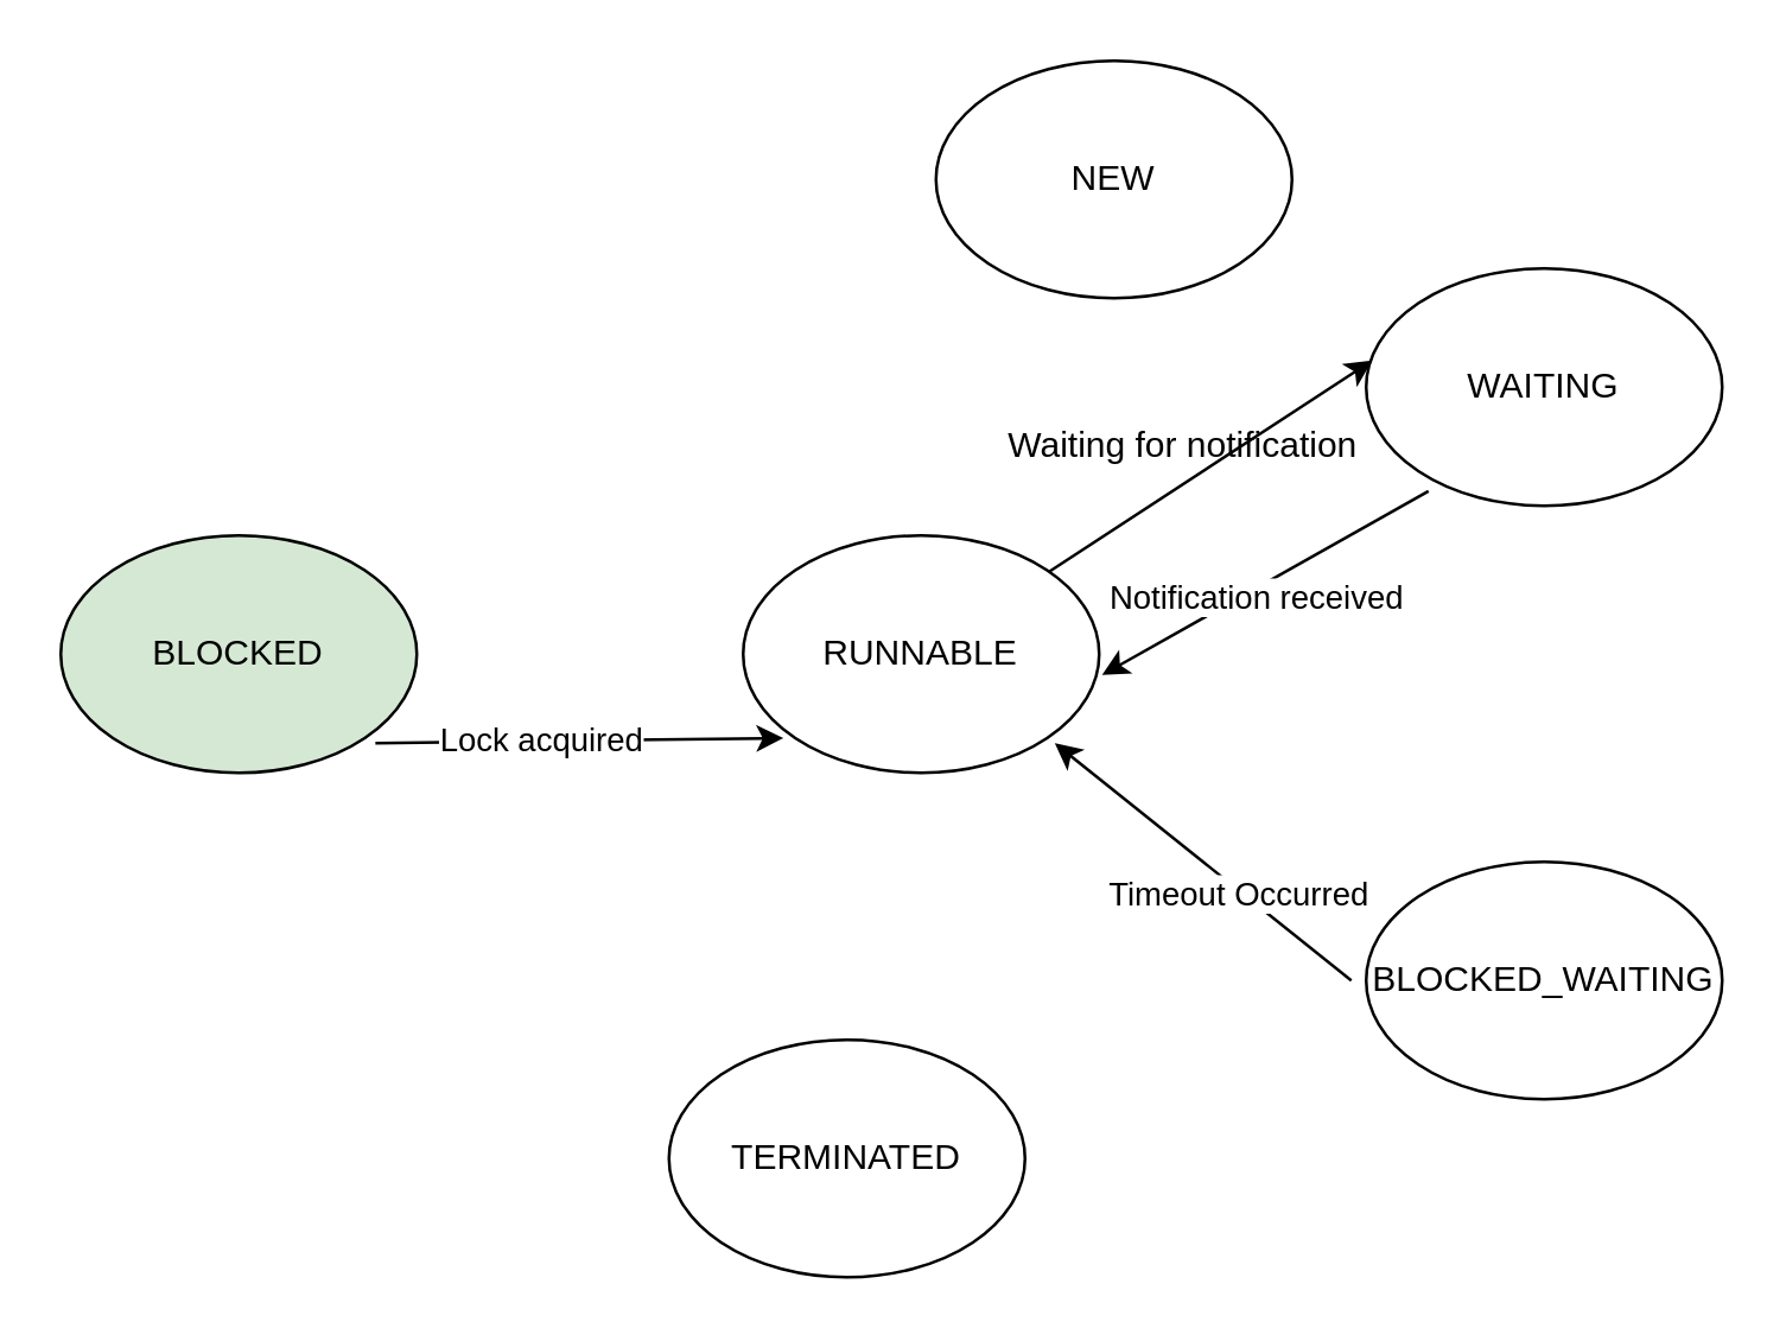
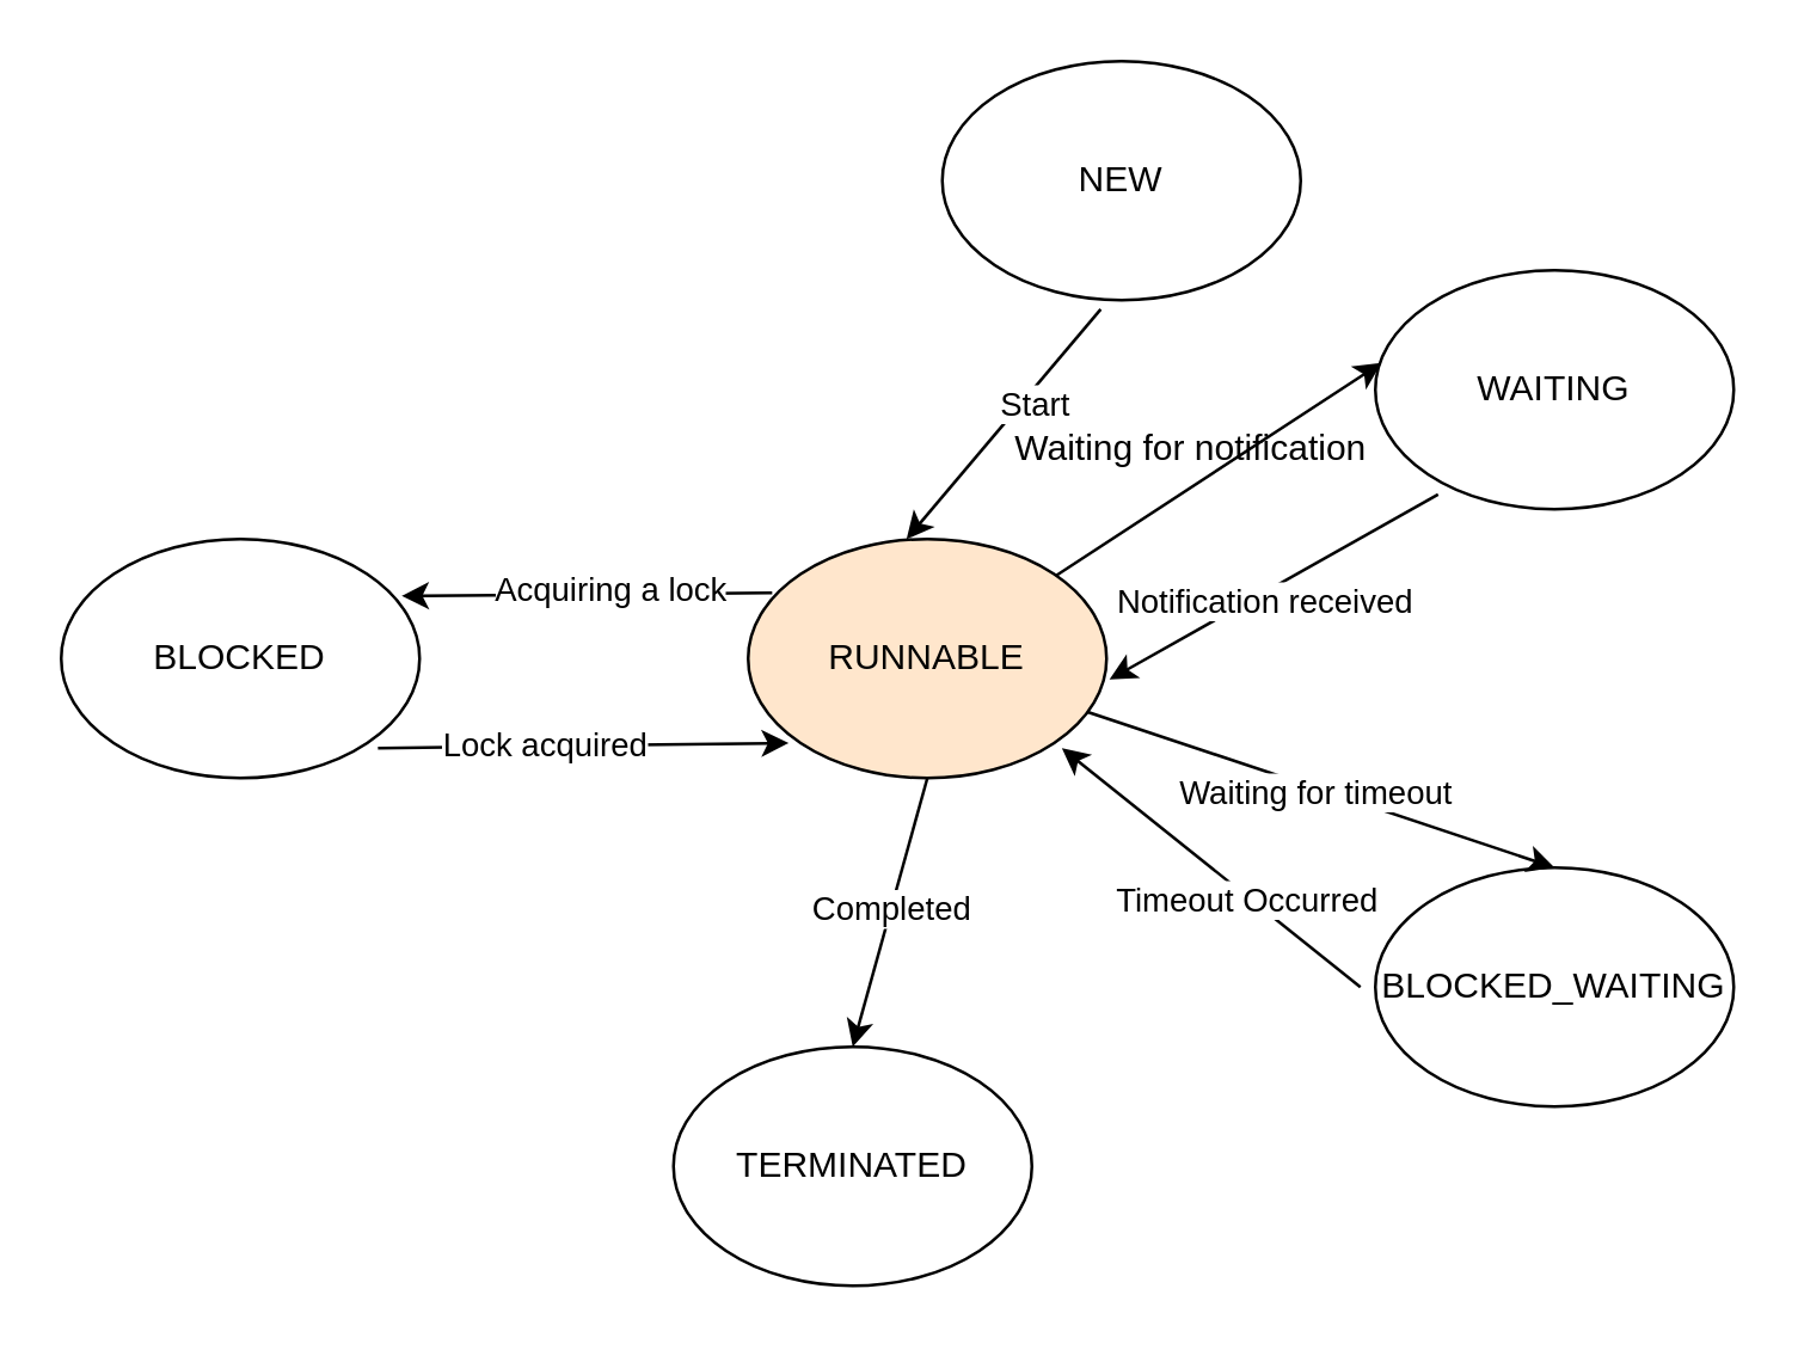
  <mxCell id="0" />
  <mxCell id="1" parent="0" />
  <mxCell id="2" value="NEW" style="ellipse;whiteSpace=wrap;html=1;" vertex="1" parent="1"><mxGeometry x="315" y="20" width="120" height="80" as="geometry" /></mxCell>
- <mxCell id="3" value="RUNNABLE" style="ellipse;whiteSpace=wrap;html=1;" vertex="1" parent="1"><mxGeometry x="250" y="180" width="120" height="80" as="geometry" /></mxCell>
+ <mxCell id="3" value="RUNNABLE" style="ellipse;whiteSpace=wrap;html=1;fillColor=#ffe6cc;" vertex="1" parent="1"><mxGeometry x="250" y="180" width="120" height="80" as="geometry" /></mxCell>
  <mxCell id="4" value="TERMINATED" style="ellipse;whiteSpace=wrap;html=1;" vertex="1" parent="1"><mxGeometry x="225" y="350" width="120" height="80" as="geometry" /></mxCell>
- <mxCell id="5" value="BLOCKED" style="ellipse;whiteSpace=wrap;html=1;fillColor=#d5e8d4;" vertex="1" parent="1"><mxGeometry x="20" y="180" width="120" height="80" as="geometry" /></mxCell>
+ <mxCell id="5" value="BLOCKED" style="ellipse;whiteSpace=wrap;html=1;" vertex="1" parent="1"><mxGeometry x="20" y="180" width="120" height="80" as="geometry" /></mxCell>
  <mxCell id="6" value="WAITING" style="ellipse;whiteSpace=wrap;html=1;" vertex="1" parent="1"><mxGeometry x="460" y="90" width="120" height="80" as="geometry" /></mxCell>
  <mxCell id="7" value="BLOCKED_WAITING" style="ellipse;whiteSpace=wrap;html=1;" vertex="1" parent="1"><mxGeometry x="460" y="290" width="120" height="80" as="geometry" /></mxCell>
+ <mxCell id="8" value="" style="endArrow=classic;html=1;exitX=0.442;exitY=1.038;exitDx=0;exitDy=0;exitPerimeter=0;entryX=0.442;entryY=0;entryDx=0;entryDy=0;entryPerimeter=0;" edge="1" parent="1" source="2" target="3"><mxGeometry width="50" height="50" relative="1" as="geometry"><mxPoint x="320" y="260" as="sourcePoint" /><mxPoint x="370" y="210" as="targetPoint" /></mxGeometry></mxCell>
+ <mxCell id="9" value="Start" style="edgeLabel;html=1;align=center;verticalAlign=middle;resizable=0;points=[];" vertex="1" connectable="0" parent="8"><mxGeometry x="-0.221" y="3" relative="1" as="geometry"><mxPoint as="offset" /></mxGeometry></mxCell>
+ <mxCell id="10" value="" style="endArrow=classic;html=1;entryX=0.5;entryY=0;entryDx=0;entryDy=0;exitX=0.5;exitY=1;exitDx=0;exitDy=0;" edge="1" parent="1" source="3" target="4"><mxGeometry width="50" height="50" relative="1" as="geometry"><mxPoint x="320" y="260" as="sourcePoint" /><mxPoint x="370" y="210" as="targetPoint" /></mxGeometry></mxCell>
+ <mxCell id="11" value="Completed" style="edgeLabel;html=1;align=center;verticalAlign=middle;resizable=0;points=[];" vertex="1" connectable="0" parent="10"><mxGeometry x="-0.044" relative="1" as="geometry"><mxPoint as="offset" /></mxGeometry></mxCell>
+ <mxCell id="12" value="" style="endArrow=classic;html=1;entryX=0.95;entryY=0.238;entryDx=0;entryDy=0;entryPerimeter=0;exitX=0.067;exitY=0.225;exitDx=0;exitDy=0;exitPerimeter=0;" edge="1" parent="1" source="3" target="5"><mxGeometry width="50" height="50" relative="1" as="geometry"><mxPoint x="320" y="260" as="sourcePoint" /><mxPoint x="370" y="210" as="targetPoint" /></mxGeometry></mxCell>
+ <mxCell id="13" value="Acquiring a lock" style="edgeLabel;html=1;align=center;verticalAlign=middle;resizable=0;points=[];" vertex="1" connectable="0" parent="12"><mxGeometry x="0.258" y="-2" relative="1" as="geometry"><mxPoint x="23.97" as="offset" /></mxGeometry></mxCell>
  <mxCell id="14" value="" style="endArrow=classic;html=1;exitX=0.917;exitY=0.875;exitDx=0;exitDy=0;exitPerimeter=0;entryX=0;entryY=1;entryDx=0;entryDy=0;" edge="1" parent="1"><mxGeometry width="50" height="50" relative="1" as="geometry"><mxPoint x="126.04" y="250" as="sourcePoint" /><mxPoint x="263.574" y="248.284" as="targetPoint" /></mxGeometry></mxCell>
  <mxCell id="15" value="Lock acquired" style="edgeLabel;html=1;align=center;verticalAlign=middle;resizable=0;points=[];" vertex="1" connectable="0" parent="14"><mxGeometry x="-0.608" y="1" relative="1" as="geometry"><mxPoint x="28" as="offset" /></mxGeometry></mxCell>
  <mxCell id="16" value="" style="endArrow=classic;html=1;entryX=0.017;entryY=0.388;entryDx=0;entryDy=0;entryPerimeter=0;" edge="1" parent="1" source="3" target="6"><mxGeometry width="50" height="50" relative="1" as="geometry"><mxPoint x="320" y="260" as="sourcePoint" /><mxPoint x="370" y="210" as="targetPoint" /></mxGeometry></mxCell>
  <mxCell id="17" value="" style="endArrow=classic;html=1;exitX=0.175;exitY=0.938;exitDx=0;exitDy=0;exitPerimeter=0;entryX=1.008;entryY=0.588;entryDx=0;entryDy=0;entryPerimeter=0;" edge="1" parent="1" source="6" target="3"><mxGeometry width="50" height="50" relative="1" as="geometry"><mxPoint x="320" y="260" as="sourcePoint" /><mxPoint x="370" y="210" as="targetPoint" /></mxGeometry></mxCell>
  <mxCell id="18" value="Notification received" style="edgeLabel;html=1;align=center;verticalAlign=middle;resizable=0;points=[];" vertex="1" connectable="0" parent="17"><mxGeometry x="0.072" y="2" relative="1" as="geometry"><mxPoint as="offset" /></mxGeometry></mxCell>
+ <mxCell id="19" value="" style="endArrow=classic;html=1;entryX=0.5;entryY=0;entryDx=0;entryDy=0;" edge="1" parent="1" source="3" target="7"><mxGeometry width="50" height="50" relative="1" as="geometry"><mxPoint x="320" y="260" as="sourcePoint" /><mxPoint x="370" y="210" as="targetPoint" /></mxGeometry></mxCell>
+ <mxCell id="20" value="Waiting for timeout" style="edgeLabel;html=1;align=center;verticalAlign=middle;resizable=0;points=[];" vertex="1" connectable="0" parent="19"><mxGeometry x="-0.032" y="-1" relative="1" as="geometry"><mxPoint as="offset" /></mxGeometry></mxCell>
  <mxCell id="21" value="" style="endArrow=classic;html=1;exitX=0;exitY=0.5;exitDx=0;exitDy=0;entryX=0.917;entryY=0.875;entryDx=0;entryDy=0;entryPerimeter=0;" edge="1" parent="1"><mxGeometry width="50" height="50" relative="1" as="geometry"><mxPoint x="455" y="330" as="sourcePoint" /><mxPoint x="355.04" y="250" as="targetPoint" /></mxGeometry></mxCell>
  <mxCell id="22" value="Timeout Occurred" style="edgeLabel;html=1;align=center;verticalAlign=middle;resizable=0;points=[];" vertex="1" connectable="0" parent="21"><mxGeometry x="-0.232" y="1" relative="1" as="geometry"><mxPoint as="offset" /></mxGeometry></mxCell>
  <mxCell id="23" value="Waiting for notification" style="text;html=1;align=center;verticalAlign=middle;resizable=0;points=[];autosize=1;rotation=0;" vertex="1" parent="1"><mxGeometry x="333" y="140" width="130" height="20" as="geometry" /></mxCell>
